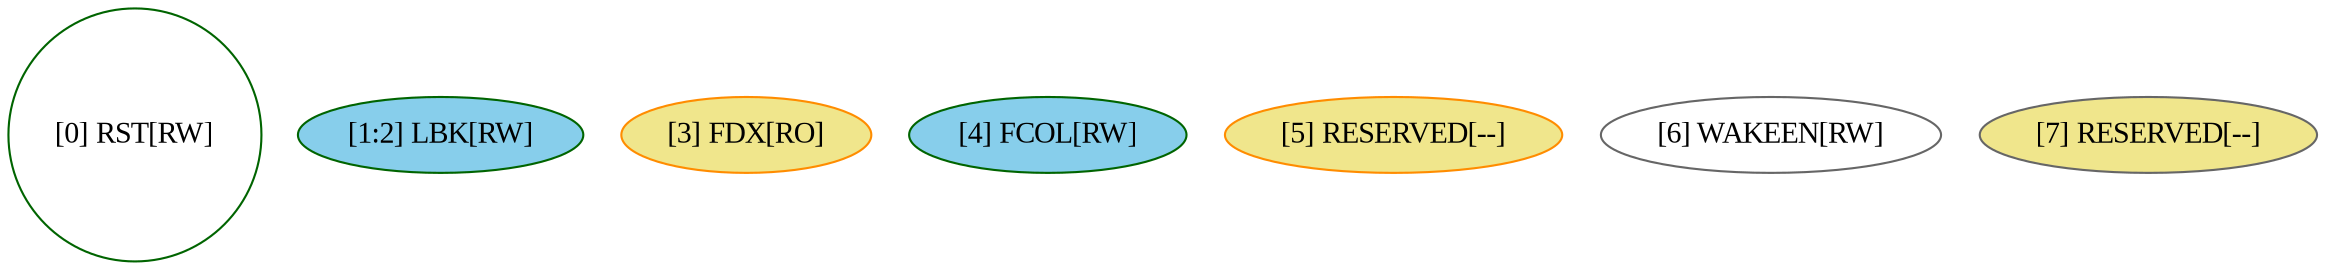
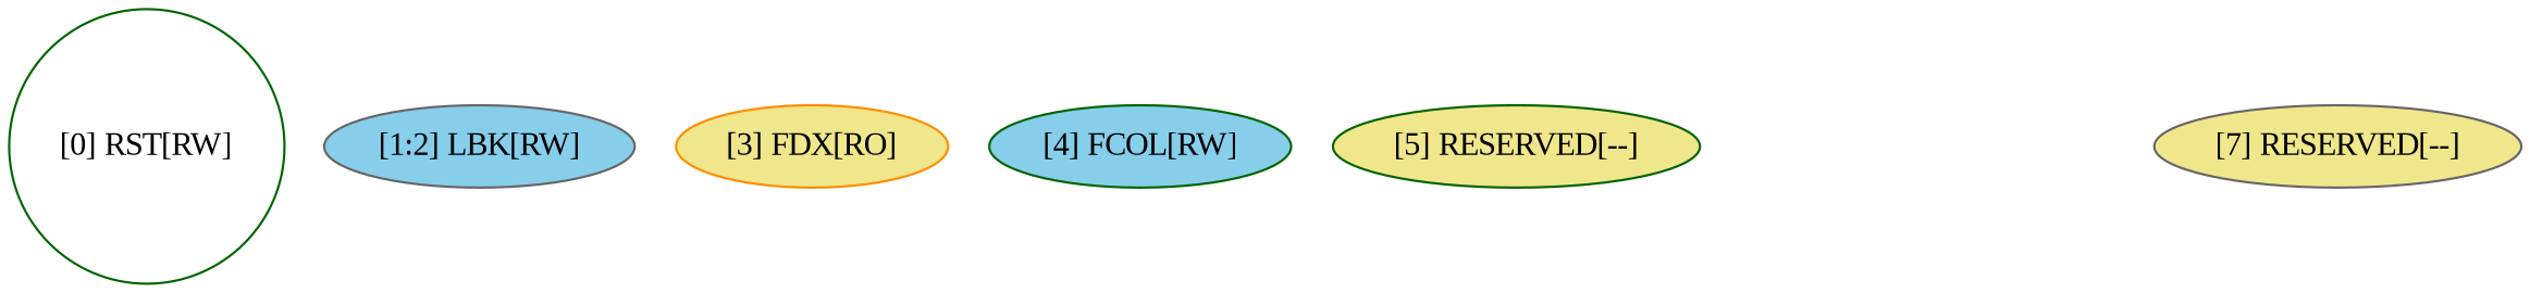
  digraph {
    fontname="Liberation Serif"
    node [fillcolor=khaki shape=ellipse style=filled color=gray40 fontname="Liberation Serif"]
    n1 [fillcolor=white label="[0] RST[RW]" shape=circle color=darkgreen]
-   n2 [fillcolor=skyblue label="[1:2] LBK[RW]" color=darkgreen]
+   n2 [fillcolor=skyblue label="[1:2] LBK[RW]"]
    n3 [label="[3] FDX[RO]" color=darkorange]
    n4 [fillcolor=skyblue label="[4] FCOL[RW]" color=darkgreen]
-   n5 [label="[5] RESERVED[--]" color=darkorange]
-   n6 [fillcolor=white label="[6] WAKEEN[RW]"]
+   n5 [label="[5] RESERVED[--]" color=darkgreen]
    n7 [label="[7] RESERVED[--]"]
  }
